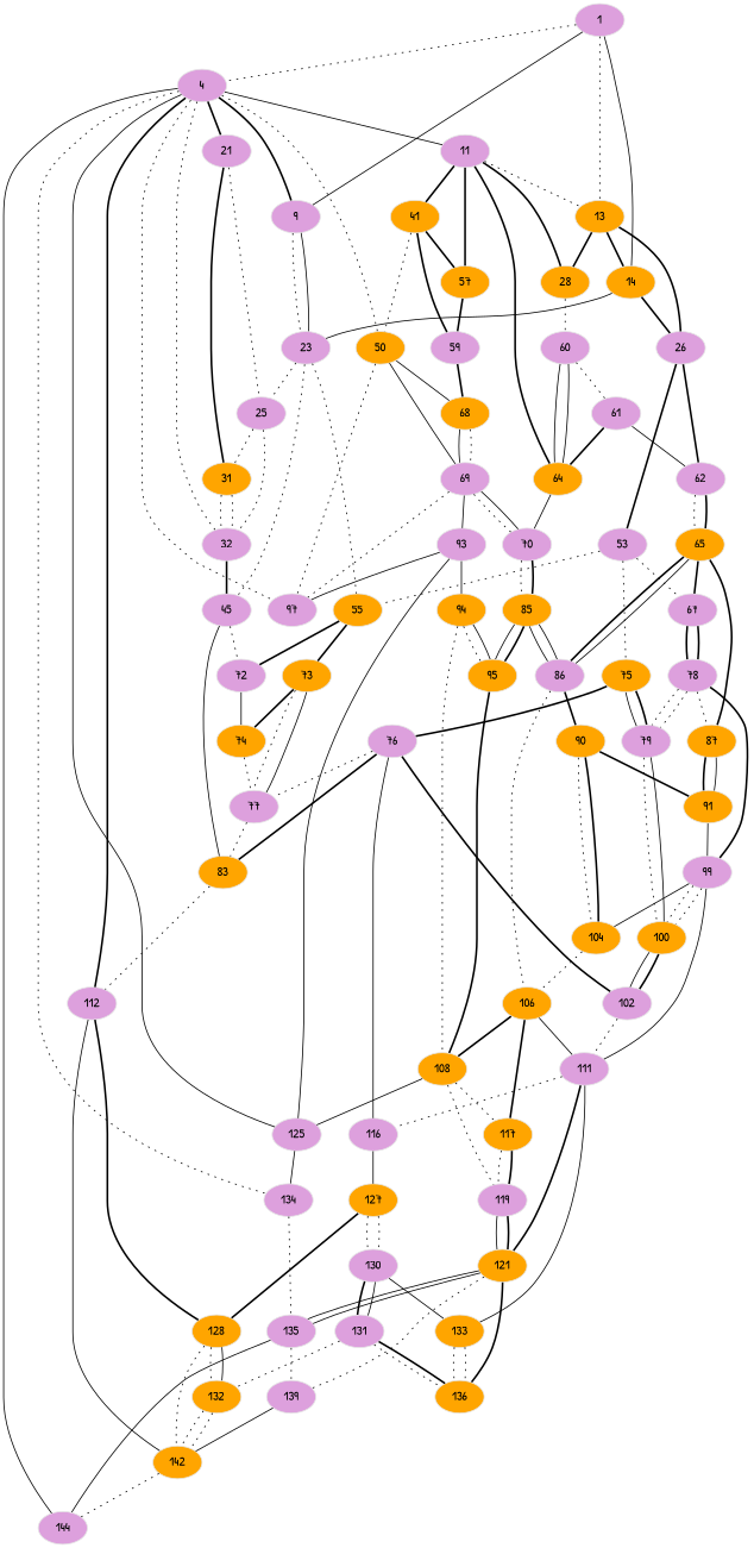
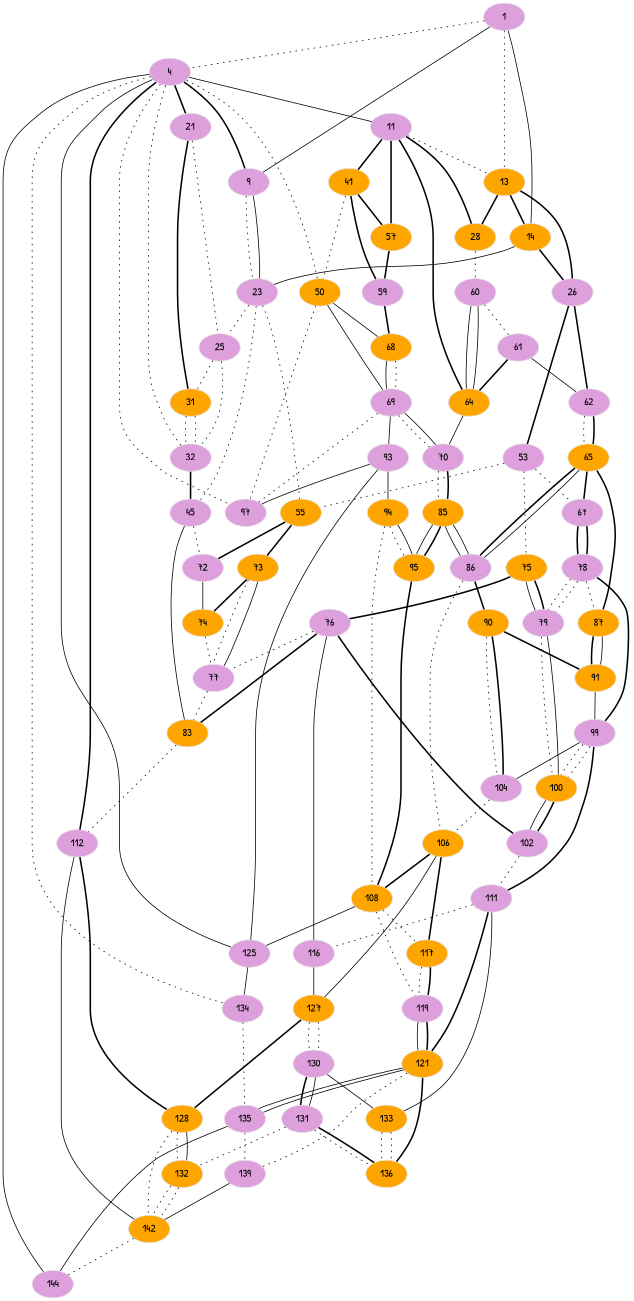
  graph {
    fontname="Patrick Hand"
    node [color=gray90 fillcolor=plum fontname="Patrick Hand" style=filled]
    edge [fontname="Patrick Hand" style=dotted]
    1 [super="+2+8"]
    4 [super="+5"]
    9
    13 [fillcolor=orange super="+17"]
    14 [fillcolor=orange super="+15"]
    11 [super="+12+34"]
    21 [super="+22"]
    32 [super="+40+33"]
    50 [fillcolor=orange super="+80+51"]
    97 [super="+98"]
    112
    125 [super="+126"]
    134
    144
    23 [super="+24"]
    28 [fillcolor=orange super="+37"]
    26 [super="+27+46"]
    41 [fillcolor=orange super="+42+52"]
    57 [fillcolor=orange]
    64 [fillcolor=orange super="+71"]
    25 [super="+30"]
    31 [fillcolor=orange]
    45 [super="+48"]
    68 [fillcolor=orange]
    69 [super="+81"]
    128 [fillcolor=orange super="+129"]
    142 [fillcolor=orange super="+143"]
    135 [super="+138"]
    55 [fillcolor=orange super="+56"]
    60
    59 [super="+63"]
    70
    53 [super="+54"]
    62
    72
    83 [fillcolor=orange super="+84"]
    73 [fillcolor=orange]
    67
    75 [fillcolor=orange]
    65 [fillcolor=orange super="+66"]
    61
    74 [fillcolor=orange]
    93 [super="+124"]
    78 [super="+88"]
    76 [super="+103"]
    79
    77 [super="+82"]
    86 [super="+89"]
    87 [fillcolor=orange]
    85 [fillcolor=orange]
    90 [fillcolor=orange]
    106 [fillcolor=orange super="+107"]
    91 [fillcolor=orange]
    99 [super="+101"]
    94 [fillcolor=orange]
    95 [fillcolor=orange]
    102
    116
    100 [fillcolor=orange]
    111 [super="+114"]
    127 [fillcolor=orange]
-   104 [fillcolor=orange]
+   104
    108 [fillcolor=orange super="+109+118"]
    117 [fillcolor=orange]
    119
    121 [fillcolor=orange super="+122"]
    133 [fillcolor=orange]
    136 [fillcolor=orange]
    139
    132 [fillcolor=orange]
    130
    131
    1 -- 4
    1 -- 9 [style=solid]
    1 -- 13
    1 -- 14 [style=solid weight=2]
    4 -- 9 [style=bold]
    4 -- 11 [style=solid weight=2]
    4 -- 21 [style=bold weight=2]
    4 -- 32
    4 -- 50
    4 -- 97
    4 -- 112 [style=bold]
    4 -- 125 [style=solid]
    4 -- 134
    4 -- 144 [style=solid weight=2]
    9 -- 23
    9 -- 23 [style=solid]
    13 -- 14 [style=bold]
    13 -- 28 [style=bold]
    13 -- 26 [style=bold weight=3]
    14 -- 23 [style=solid]
    14 -- 26 [style=bold]
    11 -- 13
    11 -- 28 [style=bold weight=2]
    11 -- 41 [style=bold weight=2]
    11 -- 57 [style=bold]
    11 -- 64 [style=bold]
    21 -- 25
    21 -- 31 [style=bold]
    32 -- 45 [style=bold weight=2]
    50 -- 97
    50 -- 68 [style=solid]
    50 -- 69 [style=solid]
    112 -- 128 [style=bold]
    112 -- 142 [style=solid]
    125 -- 134 [style=solid]
    134 -- 135
    23 -- 25
    23 -- 45
    23 -- 55
    28 -- 60
    26 -- 53 [style=bold]
    26 -- 62 [style=bold]
    41 -- 50
    41 -- 57 [style=bold]
    41 -- 59 [style=bold weight=2]
    57 -- 59 [style=bold]
    64 -- 70 [style=solid]
    25 -- 32
    25 -- 31
    31 -- 32
    31 -- 32
    45 -- 72
    45 -- 83 [style=solid]
    68 -- 69 [style=solid]
    68 -- 69
    69 -- 97
    69 -- 70
    69 -- 70 [style=solid]
    69 -- 93 [style=solid]
    128 -- 142
    128 -- 132
    128 -- 132 [style=solid]
    142 -- 144
    135 -- 144 [style=solid]
    135 -- 139
    55 -- 72 [style=bold]
    55 -- 73 [style=bold]
    60 -- 64 [style=solid]
    60 -- 64 [style=solid]
    60 -- 61
    59 -- 68 [style=bold]
    70 -- 85
    70 -- 85 [style=bold]
    53 -- 55
    53 -- 67
    53 -- 75
    62 -- 65
    62 -- 65 [style=bold]
    72 -- 74 [style=solid]
    83 -- 112
    73 -- 74 [style=bold]
    73 -- 77
    73 -- 77 [style=solid]
    67 -- 78 [style=bold]
    67 -- 78 [style=bold]
    75 -- 76 [style=bold]
    75 -- 79 [style=solid]
    75 -- 79 [style=bold]
    65 -- 67 [style=bold]
    65 -- 86 [style=bold]
    65 -- 86 [style=solid]
    65 -- 87 [style=bold]
    61 -- 64 [style=bold]
    61 -- 62 [style=solid]
    74 -- 77
    93 -- 97 [style=solid]
    93 -- 125 [style=solid]
    93 -- 94 [style=solid]
    78 -- 79
    78 -- 79
    78 -- 87
    78 -- 99 [style=bold]
    76 -- 83 [style=bold]
    76 -- 77
    76 -- 102 [style=bold]
    76 -- 116 [style=solid]
    79 -- 100
    79 -- 100 [style=solid]
    77 -- 83
    86 -- 90 [style=bold]
    86 -- 106
    87 -- 91 [style=bold]
    87 -- 91 [style=solid]
    85 -- 86 [style=solid]
    85 -- 86 [style=solid]
    85 -- 95 [style=solid]
    85 -- 95 [style=bold]
    90 -- 91 [style=bold]
    90 -- 104
    90 -- 104 [style=bold]
-   106 -- 111 [style=solid]
+   106 -- 127 [style=solid]
    106 -- 108 [style=bold]
    106 -- 117 [style=bold]
    91 -- 99 [style=solid]
    99 -- 100
    99 -- 100
-   99 -- 111 [style=solid]
+   99 -- 111 [style=bold]
    99 -- 104 [style=solid]
    94 -- 95
    94 -- 95 [style=solid]
    94 -- 108
    95 -- 108 [style=bold]
    102 -- 111
    116 -- 127 [style=solid]
    100 -- 102 [style=solid]
    100 -- 102 [style=bold]
    111 -- 116
    111 -- 121 [style=bold]
    111 -- 133 [style=solid]
    127 -- 128 [style=bold]
    127 -- 130
    127 -- 130
    104 -- 106
    108 -- 125 [style=solid]
    108 -- 117
    108 -- 119
    117 -- 119
    117 -- 119 [style=bold]
    119 -- 121 [style=solid]
    119 -- 121 [style=bold]
    121 -- 135 [style=solid]
    121 -- 135 [style=solid]
    121 -- 136 [style=bold]
    121 -- 139
    133 -- 136
    133 -- 136
    139 -- 142 [style=solid]
    132 -- 142
    132 -- 142
    130 -- 133 [style=solid]
    130 -- 131 [style=bold]
    130 -- 131 [style=solid]
    131 -- 136
    131 -- 136 [style=bold]
    131 -- 132
  }
